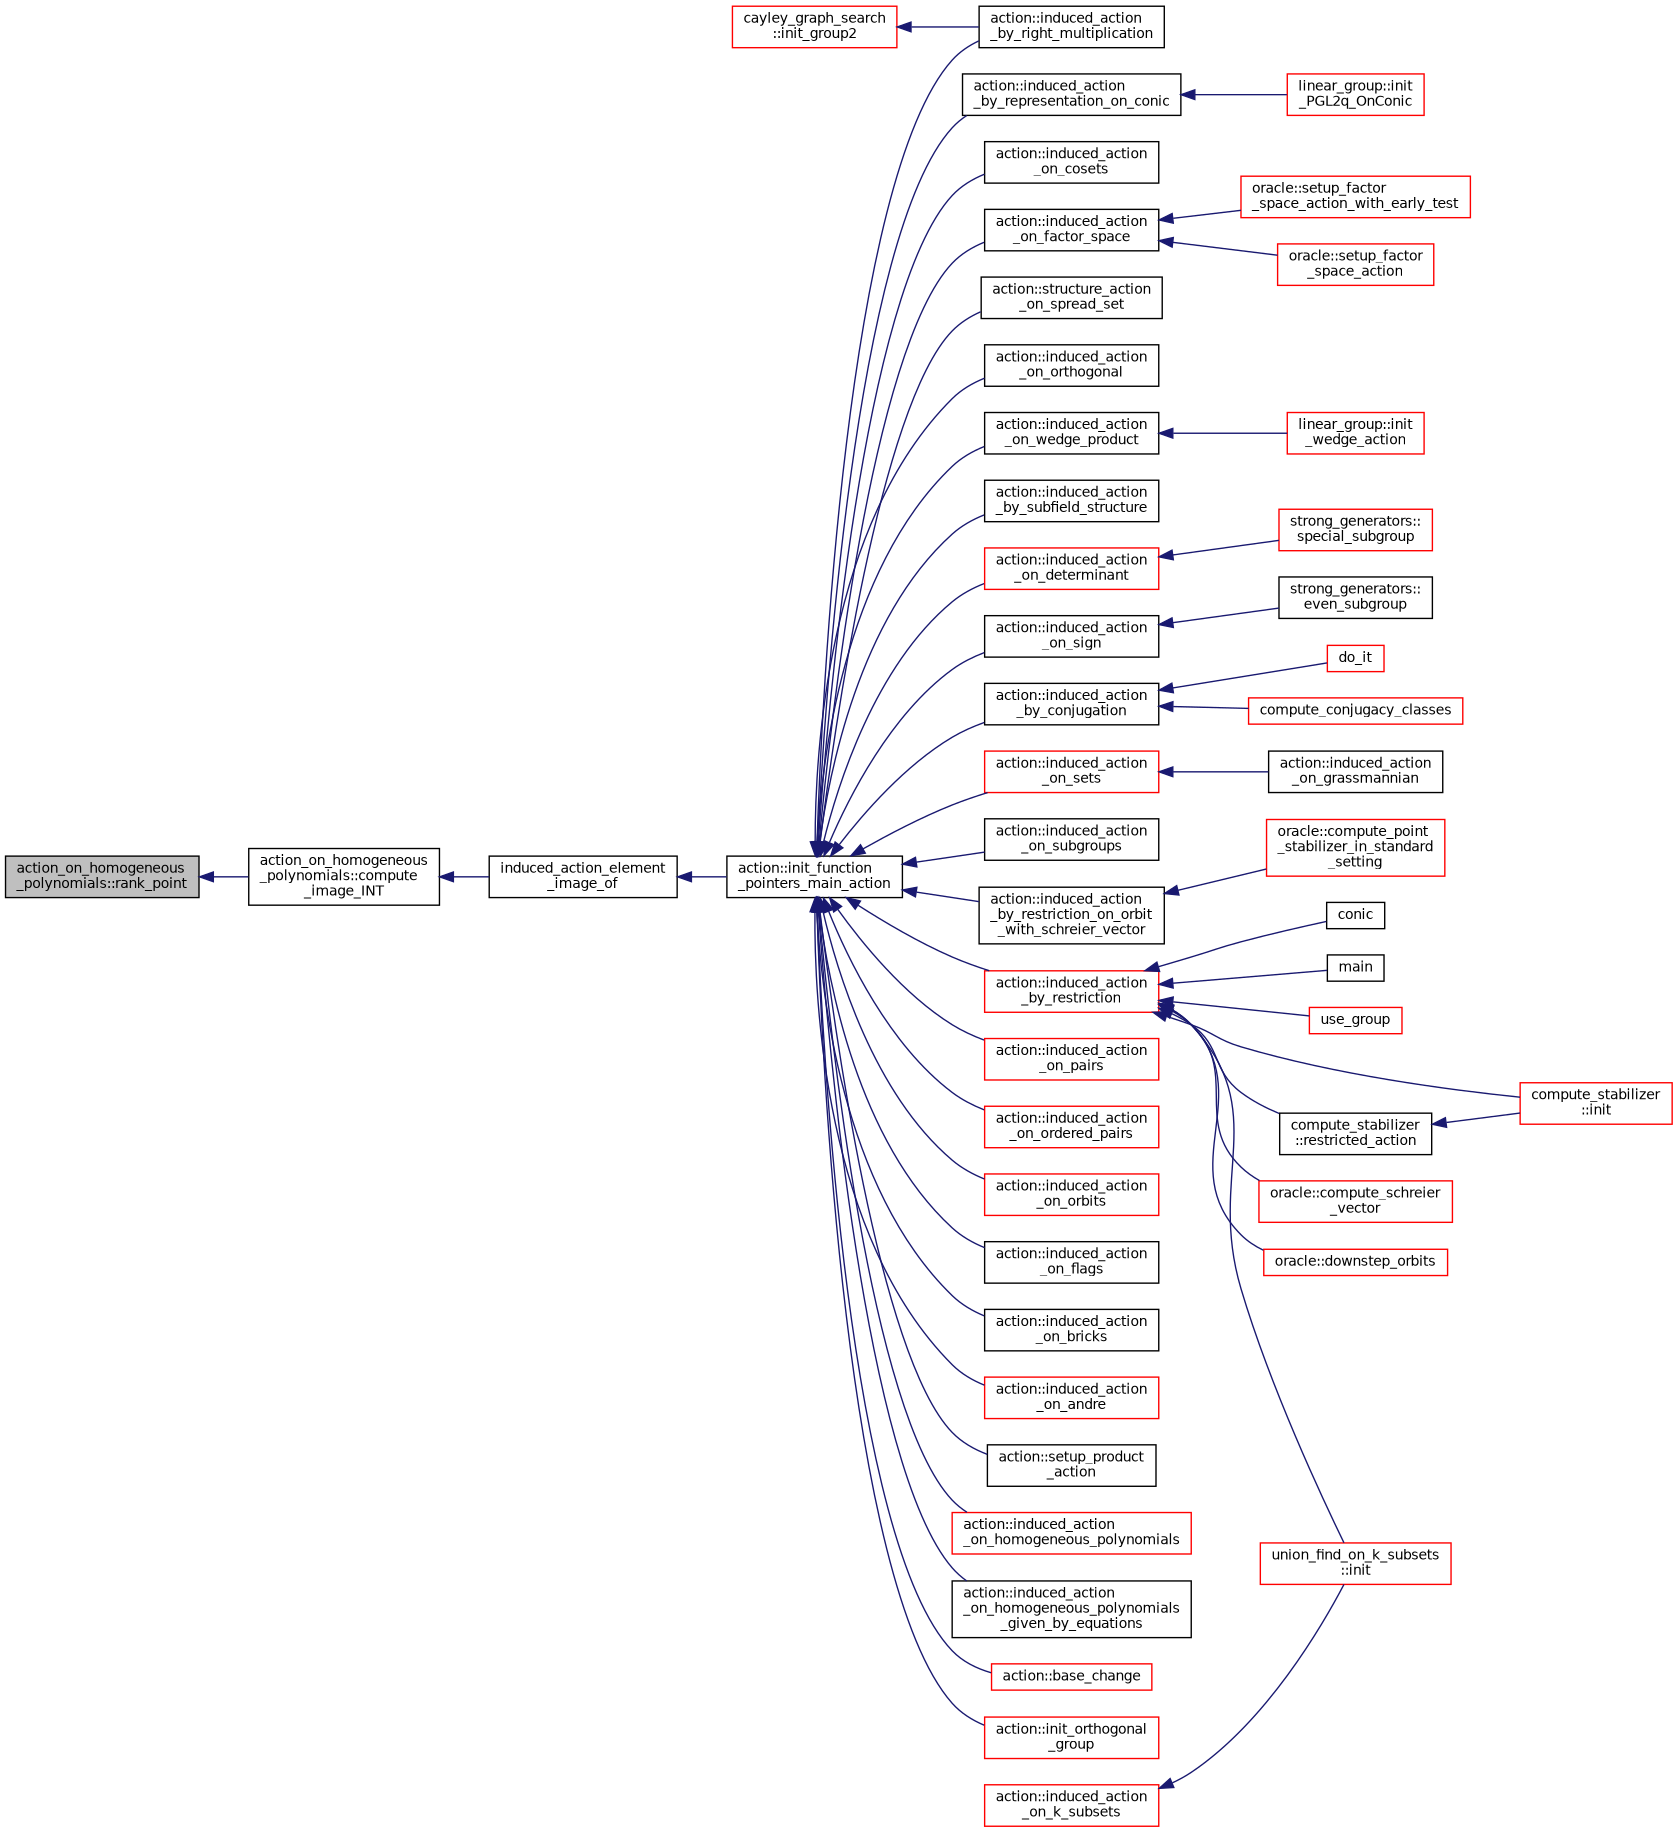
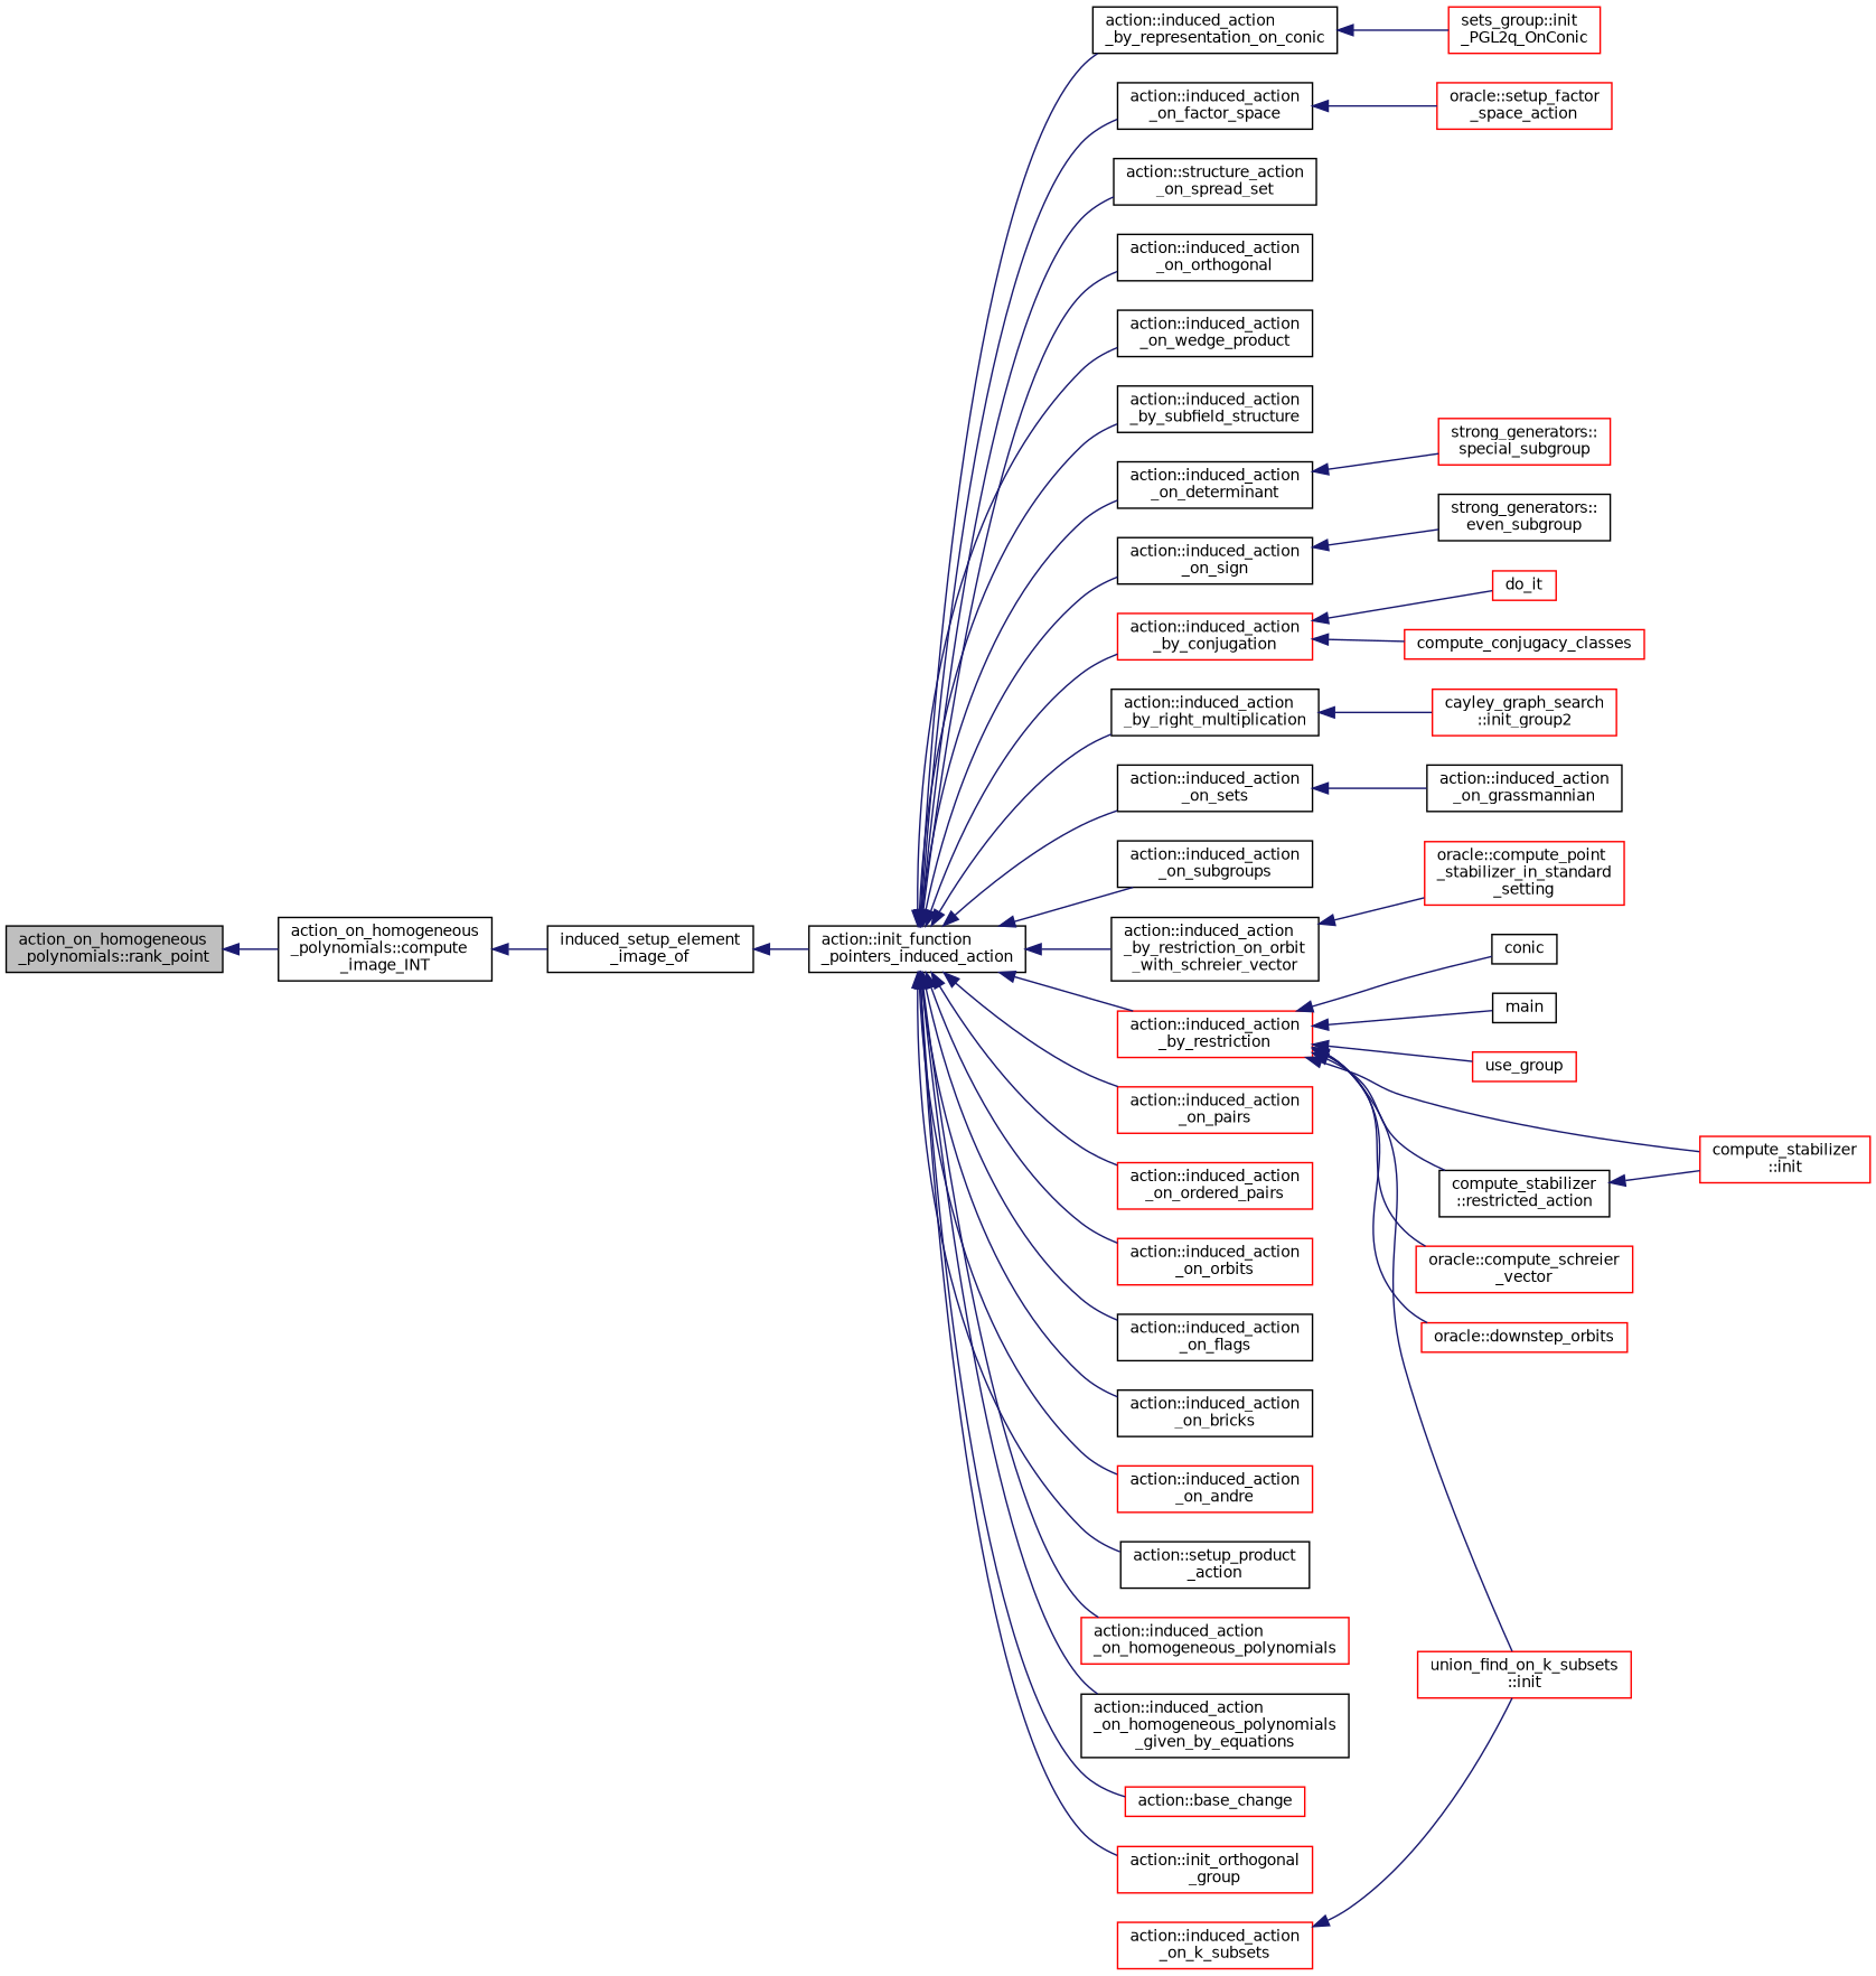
  digraph {
    rankdir=LR
    node [color=black fillcolor=white fontname=Helvetica fontsize=10 shape=record style=filled]
    edge [color=midnightblue dir=back fontname=Helvetica fontsize=10 labelfontname=Helvetica labelfontsize=10 style=solid]
    n1 [fillcolor=grey75 fontcolor=black height=0.2 label="action_on_homogeneous\l_polynomials::rank_point" width=0.4]
    n2 [height=0.2 label="action_on_homogeneous\l_polynomials::compute\l_image_INT" width=0.4]
-   n3 [height=0.2 label="induced_action_element\l_image_of" width=0.4]
-   n4 [height=0.2 label="action::init_function\l_pointers_main_action" width=0.4]
+   n3 [height=0.2 label="induced_setup_element\l_image_of" width=0.4]
+   n4 [height=0.2 label="action::init_function\l_pointers_induced_action" width=0.4]
    n5 [height=0.2 label="action::induced_action\l_by_representation_on_conic" width=0.4]
-   n6 [height=0.2 label="action::induced_action\l_on_cosets" width=0.4]
    n7 [height=0.2 label="action::induced_action\l_on_factor_space" width=0.4]
    n8 [height=0.2 label="action::structure_action\l_on_spread_set" width=0.4]
    n9 [height=0.2 label="action::induced_action\l_on_orthogonal" width=0.4]
    n10 [height=0.2 label="action::induced_action\l_on_wedge_product" width=0.4]
    n11 [height=0.2 label="action::induced_action\l_by_subfield_structure" width=0.4]
-   n12 [color=red height=0.2 label="action::induced_action\l_on_determinant" width=0.4]
+   n12 [height=0.2 label="action::induced_action\l_on_determinant" width=0.4]
    n13 [height=0.2 label="action::induced_action\l_on_sign" width=0.4]
-   n14 [height=0.2 label="action::induced_action\l_by_conjugation" width=0.4]
+   n14 [color=red height=0.2 label="action::induced_action\l_by_conjugation" width=0.4]
    n15 [height=0.2 label="action::induced_action\l_by_right_multiplication" width=0.4]
-   n16 [color=red height=0.2 label="action::induced_action\l_on_sets" width=0.4]
+   n16 [height=0.2 label="action::induced_action\l_on_sets" width=0.4]
    n17 [height=0.2 label="action::induced_action\l_on_subgroups" width=0.4]
    n18 [height=0.2 label="action::induced_action\l_by_restriction_on_orbit\l_with_schreier_vector" width=0.4]
    n19 [color=red height=0.2 label="action::induced_action\l_by_restriction" width=0.4]
    n20 [color=red height=0.2 label="action::induced_action\l_on_pairs" width=0.4]
    n21 [color=red height=0.2 label="action::induced_action\l_on_ordered_pairs" width=0.4]
    n22 [color=red height=0.2 label="action::induced_action\l_on_orbits" width=0.4]
    n23 [height=0.2 label="action::induced_action\l_on_flags" width=0.4]
    n24 [height=0.2 label="action::induced_action\l_on_bricks" width=0.4]
    n25 [color=red height=0.2 label="action::induced_action\l_on_andre" width=0.4]
    n26 [height=0.2 label="action::setup_product\l_action" width=0.4]
    n27 [color=red height=0.2 label="action::induced_action\l_on_homogeneous_polynomials" width=0.4]
    n28 [height=0.2 label="action::induced_action\l_on_homogeneous_polynomials\l_given_by_equations" width=0.4]
    n29 [color=red height=0.2 label="action::base_change" width=0.4]
    n30 [color=red height=0.2 label="action::init_orthogonal\l_group" width=0.4]
-   n31 [color=red height=0.2 label="linear_group::init\l_PGL2q_OnConic" width=0.4]
-   n32 [color=red height=0.2 label="oracle::setup_factor\l_space_action_with_early_test" width=0.4]
+   n31 [color=red height=0.2 label="sets_group::init\l_PGL2q_OnConic" width=0.4]
    n33 [color=red height=0.2 label="oracle::setup_factor\l_space_action" width=0.4]
    n34 [height=0.2 label="action::induced_action\l_on_grassmannian" width=0.4]
-   n35 [color=red height=0.2 label="linear_group::init\l_wedge_action" width=0.4]
    n36 [color=red height=0.2 label="strong_generators::\lspecial_subgroup" width=0.4]
    n37 [height=0.2 label="strong_generators::\leven_subgroup" width=0.4]
    n38 [color=red height=0.2 label=do_it width=0.4]
    n39 [color=red height=0.2 label=compute_conjugacy_classes width=0.4]
    n40 [color=red height=0.2 label="cayley_graph_search\l::init_group2" width=0.4]
    n41 [color=red height=0.2 label="oracle::compute_point\l_stabilizer_in_standard\l_setting" width=0.4]
    n42 [height=0.2 label=conic width=0.4]
    n43 [height=0.2 label=main width=0.4]
    n44 [color=red height=0.2 label=use_group width=0.4]
    n45 [color=red height=0.2 label="union_find_on_k_subsets\l::init" width=0.4]
    n46 [color=red height=0.2 label="compute_stabilizer\l::init" width=0.4]
    n47 [height=0.2 label="compute_stabilizer\l::restricted_action" width=0.4]
    n48 [color=red height=0.2 label="oracle::compute_schreier\l_vector" width=0.4]
    n49 [color=red height=0.2 label="oracle::downstep_orbits" width=0.4]
    n50 [color=red height=0.2 label="action::induced_action\l_on_k_subsets" width=0.4]
    n1 -> n2
    n2 -> n3
    n3 -> n4
    n4 -> n5
-   n4 -> n6
    n4 -> n7
    n4 -> n8
    n4 -> n9
    n4 -> n10
    n4 -> n11
    n4 -> n12
    n4 -> n13
    n4 -> n14
    n4 -> n15
    n4 -> n16
    n4 -> n17
    n4 -> n18
    n4 -> n19
    n4 -> n20
    n4 -> n21
    n4 -> n22
    n4 -> n23
    n4 -> n24
    n4 -> n25
    n4 -> n26
    n4 -> n27
    n4 -> n28
    n4 -> n29
    n4 -> n30
    n5 -> n31
-   n7 -> n32
    n7 -> n33
-   n10 -> n35
    n12 -> n36
    n13 -> n37
    n14 -> n38
    n14 -> n39
-   n40 -> n15
+   n15 -> n40
    n16 -> n34
    n18 -> n41
    n19 -> n42
    n19 -> n43
    n19 -> n44
    n19 -> n45
    n19 -> n46
    n19 -> n47
    n19 -> n48
    n19 -> n49
    n47 -> n46
    n50 -> n45
  }
